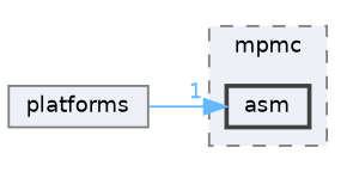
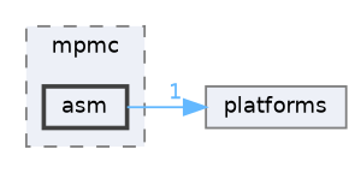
  digraph {
    compound=true
    rankdir=LR
    node [fillcolor="#edf0f7" fontname=Helvetica fontsize=10 shape=box]
    n1 [color=grey25 height=0.2 label=asm style="filled,bold" width=0.4]
    n2 [color=grey50 height=0.2 label=platforms style=filled width=0.4]
    subgraph cluster_1 {
      bgcolor="#edf0f7"
      fontname=Helvetica
      fontsize=10
      label=mpmc
      pencolor=grey50
      style="filled,dashed"
      n1
    }
-   n2 -> n1 [color=steelblue1 fontcolor=steelblue1 fontname=Helvetica fontsize=10 headlabel=1 labeldistance=1.5 labelfontname=Helvetica labelfontsize=10]
+   n1 -> n2 [color=steelblue1 fontcolor=steelblue1 fontname=Helvetica fontsize=10 headlabel=1 labeldistance=1.5 labelfontname=Helvetica labelfontsize=10]
  }
